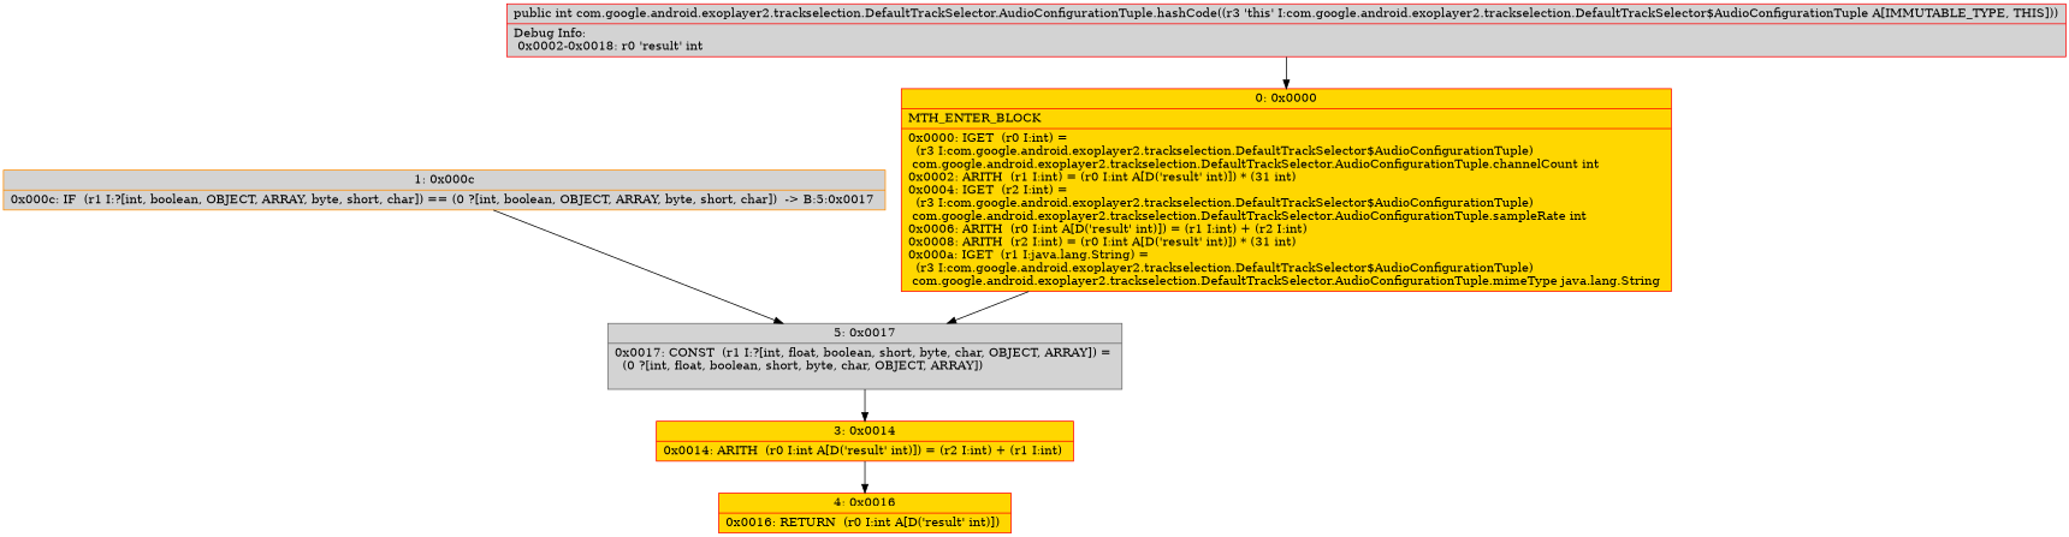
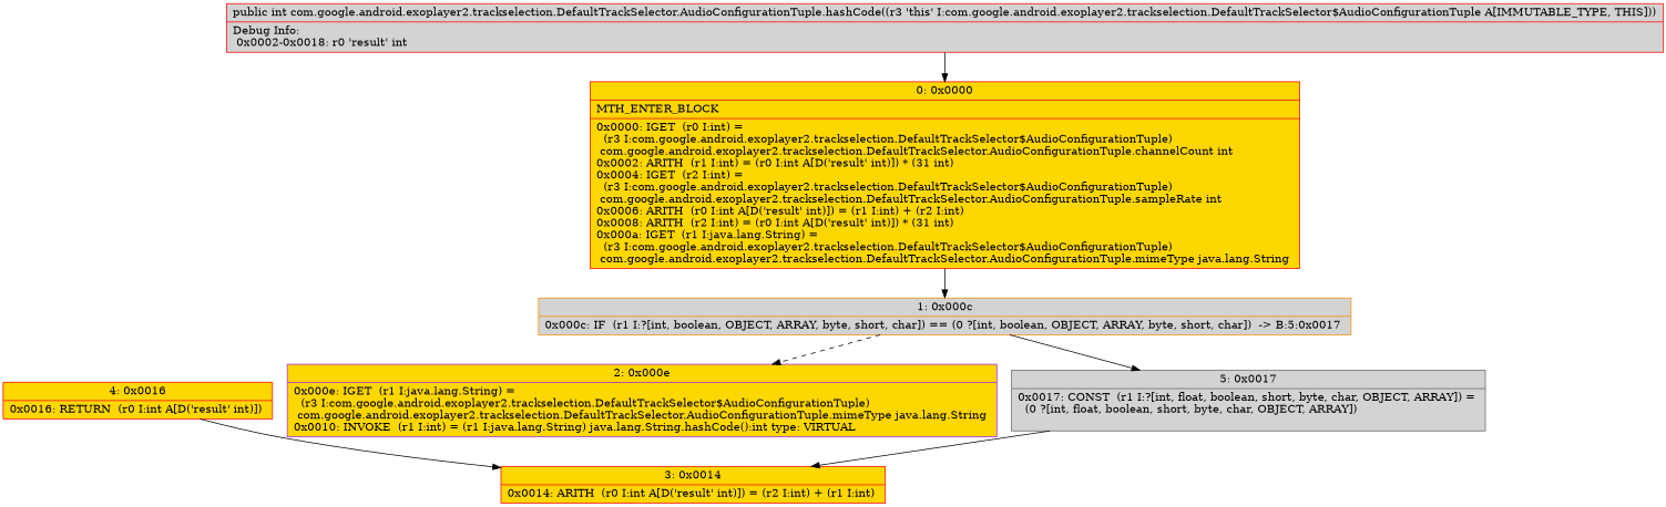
  digraph {
    node [color=red fillcolor=gold shape=record style=filled]
    n1 [label="{0\:\ 0x0000|MTH_ENTER_BLOCK\l|0x0000: IGET  (r0 I:int) = \l  (r3 I:com.google.android.exoplayer2.trackselection.DefaultTrackSelector$AudioConfigurationTuple)\l com.google.android.exoplayer2.trackselection.DefaultTrackSelector.AudioConfigurationTuple.channelCount int \l0x0002: ARITH  (r1 I:int) = (r0 I:int A[D('result' int)]) * (31 int) \l0x0004: IGET  (r2 I:int) = \l  (r3 I:com.google.android.exoplayer2.trackselection.DefaultTrackSelector$AudioConfigurationTuple)\l com.google.android.exoplayer2.trackselection.DefaultTrackSelector.AudioConfigurationTuple.sampleRate int \l0x0006: ARITH  (r0 I:int A[D('result' int)]) = (r1 I:int) + (r2 I:int) \l0x0008: ARITH  (r2 I:int) = (r0 I:int A[D('result' int)]) * (31 int) \l0x000a: IGET  (r1 I:java.lang.String) = \l  (r3 I:com.google.android.exoplayer2.trackselection.DefaultTrackSelector$AudioConfigurationTuple)\l com.google.android.exoplayer2.trackselection.DefaultTrackSelector.AudioConfigurationTuple.mimeType java.lang.String \l}"]
    n2 [color=darkorange fillcolor=lightgrey label="{1\:\ 0x000c|0x000c: IF  (r1 I:?[int, boolean, OBJECT, ARRAY, byte, short, char]) == (0 ?[int, boolean, OBJECT, ARRAY, byte, short, char])  \-\> B:5:0x0017 \l}"]
+   n3 [color=purple label="{2\:\ 0x000e|0x000e: IGET  (r1 I:java.lang.String) = \l  (r3 I:com.google.android.exoplayer2.trackselection.DefaultTrackSelector$AudioConfigurationTuple)\l com.google.android.exoplayer2.trackselection.DefaultTrackSelector.AudioConfigurationTuple.mimeType java.lang.String \l0x0010: INVOKE  (r1 I:int) = (r1 I:java.lang.String) java.lang.String.hashCode():int type: VIRTUAL \l}"]
    n4 [color=gray40 fillcolor=lightgrey label="{5\:\ 0x0017|0x0017: CONST  (r1 I:?[int, float, boolean, short, byte, char, OBJECT, ARRAY]) = \l  (0 ?[int, float, boolean, short, byte, char, OBJECT, ARRAY])\l \l}"]
    n5 [label="{3\:\ 0x0014|0x0014: ARITH  (r0 I:int A[D('result' int)]) = (r2 I:int) + (r1 I:int) \l}"]
    n6 [label="{4\:\ 0x0016|0x0016: RETURN  (r0 I:int A[D('result' int)]) \l}"]
    n7 [fillcolor=lightgrey label="{public int com.google.android.exoplayer2.trackselection.DefaultTrackSelector.AudioConfigurationTuple.hashCode((r3 'this' I:com.google.android.exoplayer2.trackselection.DefaultTrackSelector$AudioConfigurationTuple A[IMMUTABLE_TYPE, THIS]))  | Debug Info:\l  0x0002\-0x0018: r0 'result' int\l}"]
-   n1 -> n4
+   n1 -> n2
+   n2 -> n3 [style=dashed]
    n2 -> n4
    n4 -> n5
-   n5 -> n6
+   n6 -> n5
    n7 -> n1
  }
